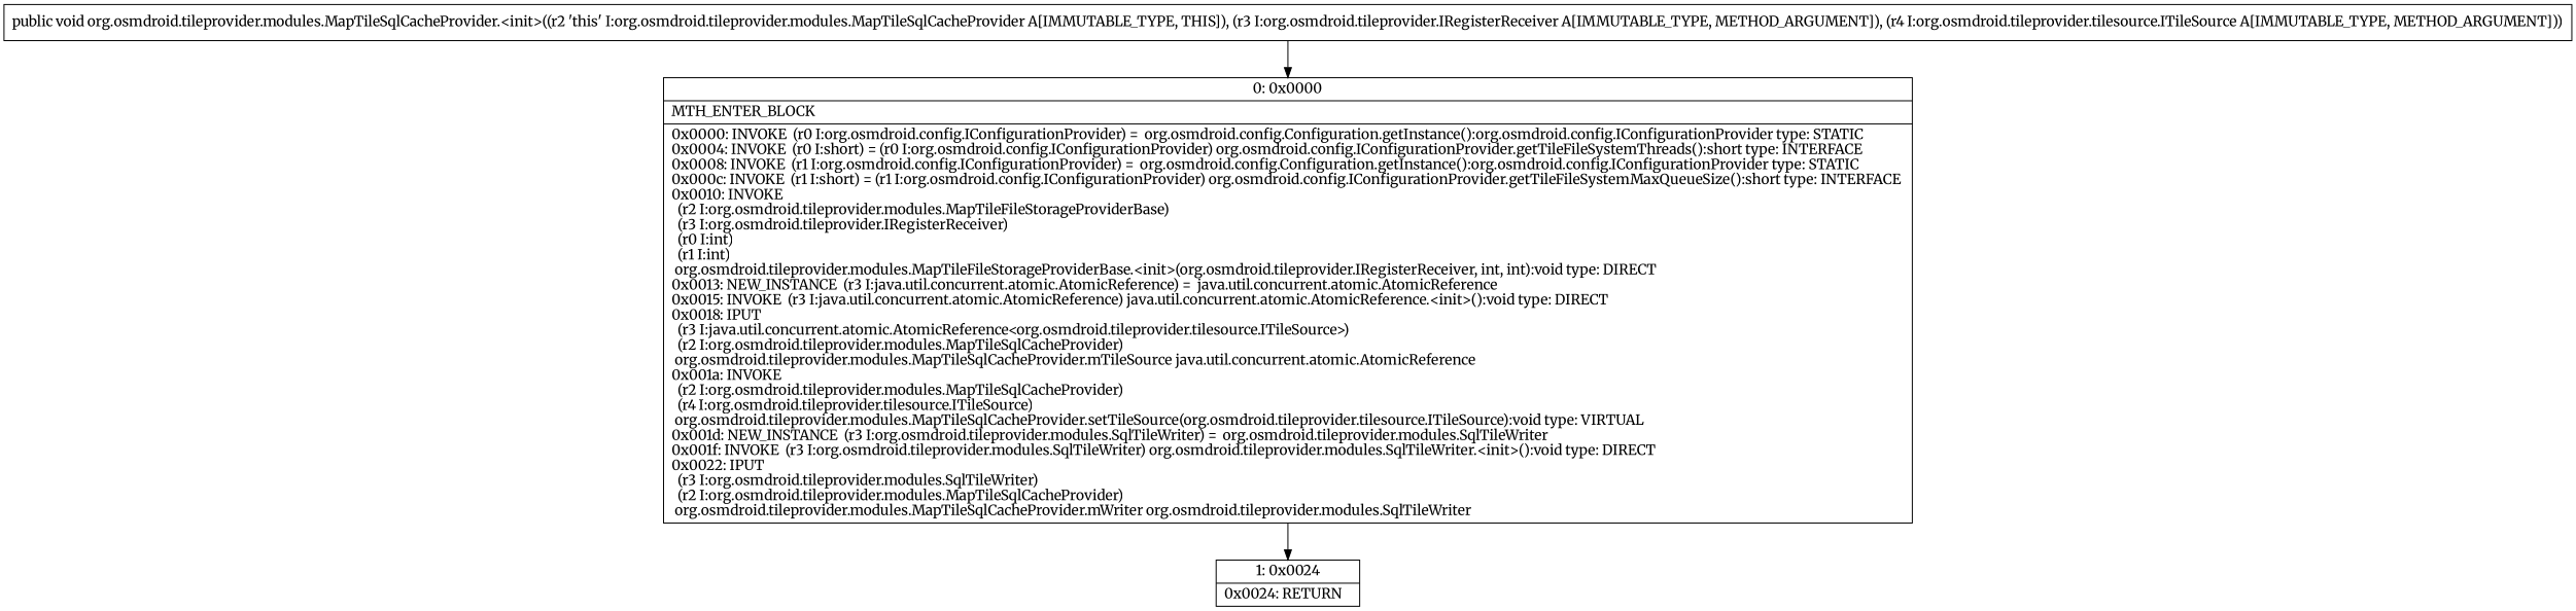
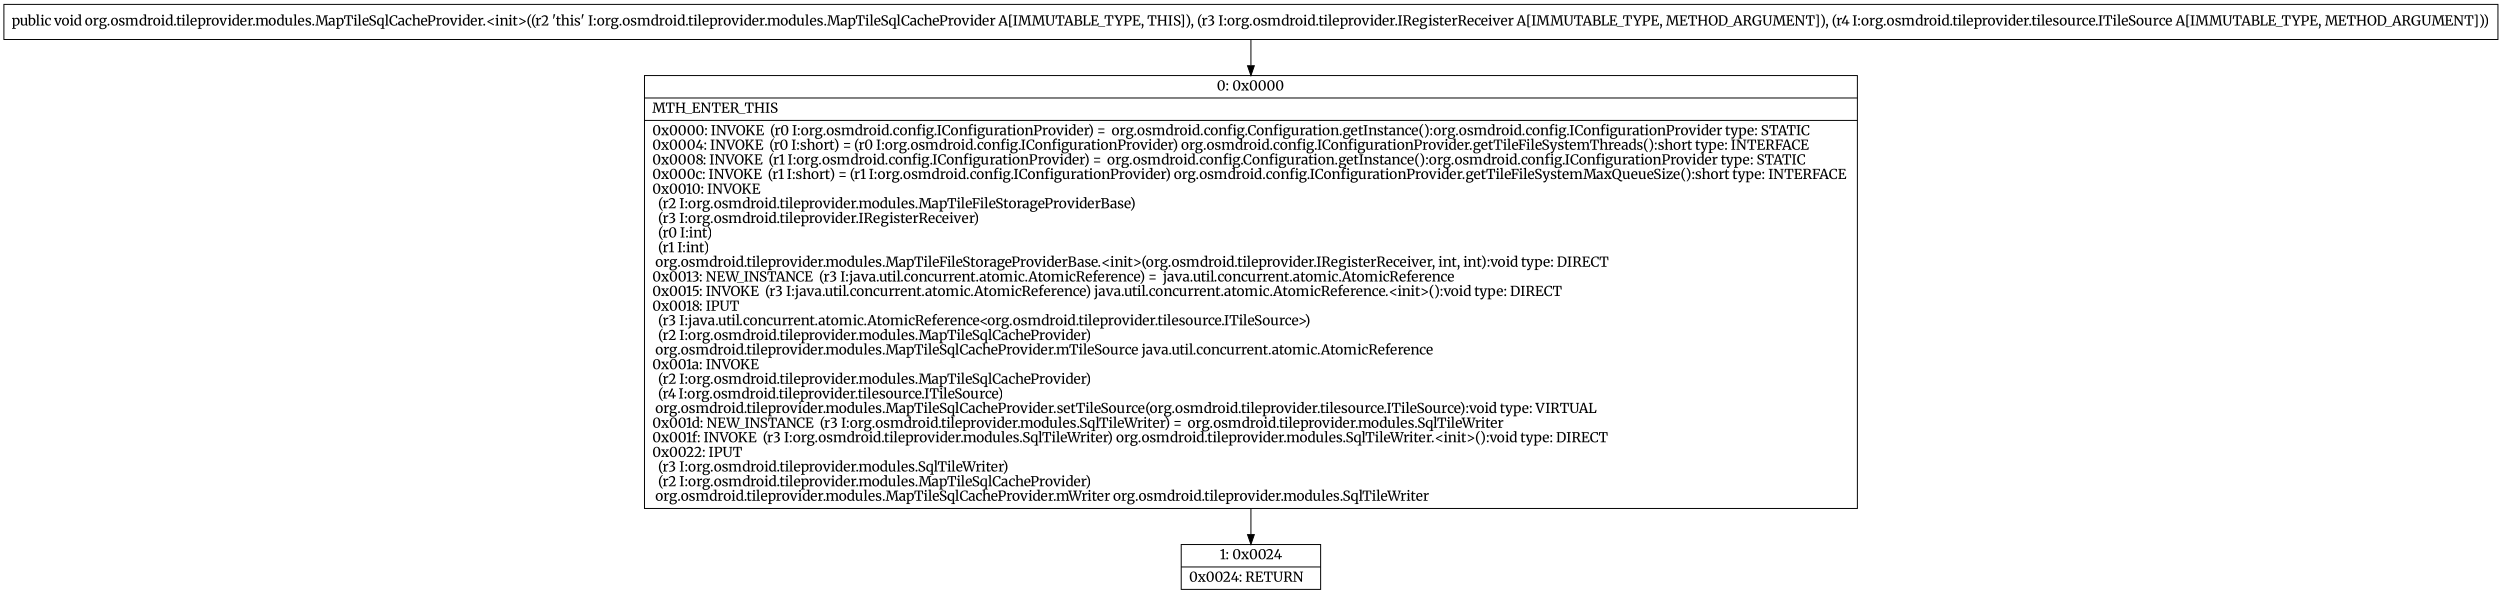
  digraph {
    fontname=Merriweather
    node [shape=record fontname=Merriweather]
    edge [fontname=Merriweather]
-   n1 [label="{0\:\ 0x0000|MTH_ENTER_BLOCK\l|0x0000: INVOKE  (r0 I:org.osmdroid.config.IConfigurationProvider) =  org.osmdroid.config.Configuration.getInstance():org.osmdroid.config.IConfigurationProvider type: STATIC \l0x0004: INVOKE  (r0 I:short) = (r0 I:org.osmdroid.config.IConfigurationProvider) org.osmdroid.config.IConfigurationProvider.getTileFileSystemThreads():short type: INTERFACE \l0x0008: INVOKE  (r1 I:org.osmdroid.config.IConfigurationProvider) =  org.osmdroid.config.Configuration.getInstance():org.osmdroid.config.IConfigurationProvider type: STATIC \l0x000c: INVOKE  (r1 I:short) = (r1 I:org.osmdroid.config.IConfigurationProvider) org.osmdroid.config.IConfigurationProvider.getTileFileSystemMaxQueueSize():short type: INTERFACE \l0x0010: INVOKE  \l  (r2 I:org.osmdroid.tileprovider.modules.MapTileFileStorageProviderBase)\l  (r3 I:org.osmdroid.tileprovider.IRegisterReceiver)\l  (r0 I:int)\l  (r1 I:int)\l org.osmdroid.tileprovider.modules.MapTileFileStorageProviderBase.\<init\>(org.osmdroid.tileprovider.IRegisterReceiver, int, int):void type: DIRECT \l0x0013: NEW_INSTANCE  (r3 I:java.util.concurrent.atomic.AtomicReference) =  java.util.concurrent.atomic.AtomicReference \l0x0015: INVOKE  (r3 I:java.util.concurrent.atomic.AtomicReference) java.util.concurrent.atomic.AtomicReference.\<init\>():void type: DIRECT \l0x0018: IPUT  \l  (r3 I:java.util.concurrent.atomic.AtomicReference\<org.osmdroid.tileprovider.tilesource.ITileSource\>)\l  (r2 I:org.osmdroid.tileprovider.modules.MapTileSqlCacheProvider)\l org.osmdroid.tileprovider.modules.MapTileSqlCacheProvider.mTileSource java.util.concurrent.atomic.AtomicReference \l0x001a: INVOKE  \l  (r2 I:org.osmdroid.tileprovider.modules.MapTileSqlCacheProvider)\l  (r4 I:org.osmdroid.tileprovider.tilesource.ITileSource)\l org.osmdroid.tileprovider.modules.MapTileSqlCacheProvider.setTileSource(org.osmdroid.tileprovider.tilesource.ITileSource):void type: VIRTUAL \l0x001d: NEW_INSTANCE  (r3 I:org.osmdroid.tileprovider.modules.SqlTileWriter) =  org.osmdroid.tileprovider.modules.SqlTileWriter \l0x001f: INVOKE  (r3 I:org.osmdroid.tileprovider.modules.SqlTileWriter) org.osmdroid.tileprovider.modules.SqlTileWriter.\<init\>():void type: DIRECT \l0x0022: IPUT  \l  (r3 I:org.osmdroid.tileprovider.modules.SqlTileWriter)\l  (r2 I:org.osmdroid.tileprovider.modules.MapTileSqlCacheProvider)\l org.osmdroid.tileprovider.modules.MapTileSqlCacheProvider.mWriter org.osmdroid.tileprovider.modules.SqlTileWriter \l}"]
+   n1 [label="{0\:\ 0x0000|MTH_ENTER_THIS\l|0x0000: INVOKE  (r0 I:org.osmdroid.config.IConfigurationProvider) =  org.osmdroid.config.Configuration.getInstance():org.osmdroid.config.IConfigurationProvider type: STATIC \l0x0004: INVOKE  (r0 I:short) = (r0 I:org.osmdroid.config.IConfigurationProvider) org.osmdroid.config.IConfigurationProvider.getTileFileSystemThreads():short type: INTERFACE \l0x0008: INVOKE  (r1 I:org.osmdroid.config.IConfigurationProvider) =  org.osmdroid.config.Configuration.getInstance():org.osmdroid.config.IConfigurationProvider type: STATIC \l0x000c: INVOKE  (r1 I:short) = (r1 I:org.osmdroid.config.IConfigurationProvider) org.osmdroid.config.IConfigurationProvider.getTileFileSystemMaxQueueSize():short type: INTERFACE \l0x0010: INVOKE  \l  (r2 I:org.osmdroid.tileprovider.modules.MapTileFileStorageProviderBase)\l  (r3 I:org.osmdroid.tileprovider.IRegisterReceiver)\l  (r0 I:int)\l  (r1 I:int)\l org.osmdroid.tileprovider.modules.MapTileFileStorageProviderBase.\<init\>(org.osmdroid.tileprovider.IRegisterReceiver, int, int):void type: DIRECT \l0x0013: NEW_INSTANCE  (r3 I:java.util.concurrent.atomic.AtomicReference) =  java.util.concurrent.atomic.AtomicReference \l0x0015: INVOKE  (r3 I:java.util.concurrent.atomic.AtomicReference) java.util.concurrent.atomic.AtomicReference.\<init\>():void type: DIRECT \l0x0018: IPUT  \l  (r3 I:java.util.concurrent.atomic.AtomicReference\<org.osmdroid.tileprovider.tilesource.ITileSource\>)\l  (r2 I:org.osmdroid.tileprovider.modules.MapTileSqlCacheProvider)\l org.osmdroid.tileprovider.modules.MapTileSqlCacheProvider.mTileSource java.util.concurrent.atomic.AtomicReference \l0x001a: INVOKE  \l  (r2 I:org.osmdroid.tileprovider.modules.MapTileSqlCacheProvider)\l  (r4 I:org.osmdroid.tileprovider.tilesource.ITileSource)\l org.osmdroid.tileprovider.modules.MapTileSqlCacheProvider.setTileSource(org.osmdroid.tileprovider.tilesource.ITileSource):void type: VIRTUAL \l0x001d: NEW_INSTANCE  (r3 I:org.osmdroid.tileprovider.modules.SqlTileWriter) =  org.osmdroid.tileprovider.modules.SqlTileWriter \l0x001f: INVOKE  (r3 I:org.osmdroid.tileprovider.modules.SqlTileWriter) org.osmdroid.tileprovider.modules.SqlTileWriter.\<init\>():void type: DIRECT \l0x0022: IPUT  \l  (r3 I:org.osmdroid.tileprovider.modules.SqlTileWriter)\l  (r2 I:org.osmdroid.tileprovider.modules.MapTileSqlCacheProvider)\l org.osmdroid.tileprovider.modules.MapTileSqlCacheProvider.mWriter org.osmdroid.tileprovider.modules.SqlTileWriter \l}"]
    n2 [label="{1\:\ 0x0024|0x0024: RETURN   \l}"]
    n3 [label="{public void org.osmdroid.tileprovider.modules.MapTileSqlCacheProvider.\<init\>((r2 'this' I:org.osmdroid.tileprovider.modules.MapTileSqlCacheProvider A[IMMUTABLE_TYPE, THIS]), (r3 I:org.osmdroid.tileprovider.IRegisterReceiver A[IMMUTABLE_TYPE, METHOD_ARGUMENT]), (r4 I:org.osmdroid.tileprovider.tilesource.ITileSource A[IMMUTABLE_TYPE, METHOD_ARGUMENT])) }"]
    n1 -> n2
    n3 -> n1
  }
